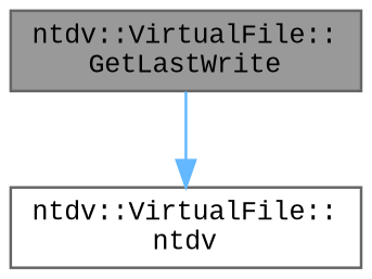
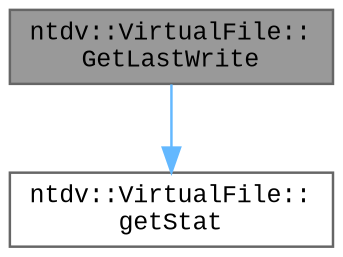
  digraph {
    rankdir=TB
    fontname="Liberation Mono"
    node [fontname="Liberation Mono" fontsize=10 shape=box style=filled]
    n1 [color=gray40 fillcolor=grey60 fontcolor=black height=0.2 label="ntdv::VirtualFile::\lGetLastWrite" width=0.4]
-   n2 [color=grey40 fillcolor=white height=0.2 label="ntdv::VirtualFile::\lntdv" width=0.4]
+   n2 [color=grey40 fillcolor=white height=0.2 label="ntdv::VirtualFile::\lgetStat" width=0.4]
    n1 -> n2 [color=steelblue1 fontname="Liberation Mono" fontsize=10 labelfontname=Helvetica labelfontsize=10 style=solid]
  }
